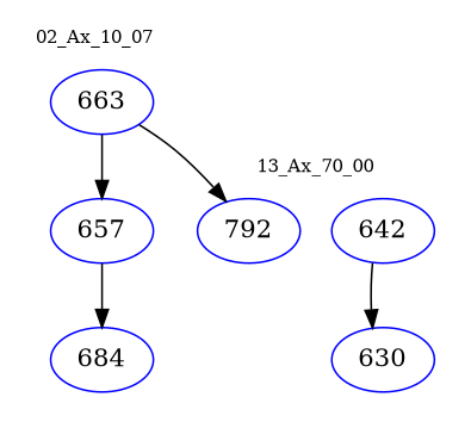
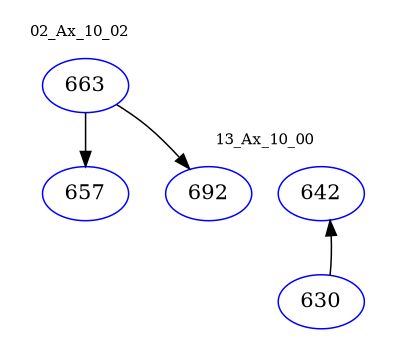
  digraph {
    node [color=blue]
    edge [color=black]
    n1 [label=642]
    n2 [label=630]
-   n3 [label=792]
+   n3 [label=692]
    n4 [label=663]
    n5 [label=657]
-   n6 [label=684]
    subgraph cluster_1 {
      color=white
      fontsize=10
-     label="13_Ax_70_00"
+     label="13_Ax_10_00"
      n1
      n2
      n3
    }
    subgraph cluster_2 {
      color=white
      fontsize=10
-     label="02_Ax_10_07"
+     label="02_Ax_10_02"
      n4
      n5
-     n6
    }
-   n1 -> n2
+   n2 -> n1
    n4 -> n3
    n4 -> n5
-   n5 -> n6
  }
